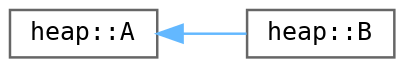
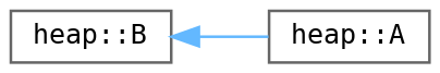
  digraph {
    rankdir=LR
    fontname="DejaVu Sans Mono"
    node [color=grey40 fillcolor=white fontname="DejaVu Sans Mono" fontsize=10 shape=box style=filled]
    n1 [height=0.2 label="heap::A" width=0.4]
    n2 [height=0.2 label="heap::B" width=0.4]
-   n1 -> n2 [color=steelblue1 dir=back fontname="DejaVu Sans Mono" fontsize=10 labelfontname=Helvetica labelfontsize=10 style=solid]
+   n2 -> n1 [color=steelblue1 dir=back fontname="DejaVu Sans Mono" fontsize=10 labelfontname=Helvetica labelfontsize=10 style=solid]
  }
